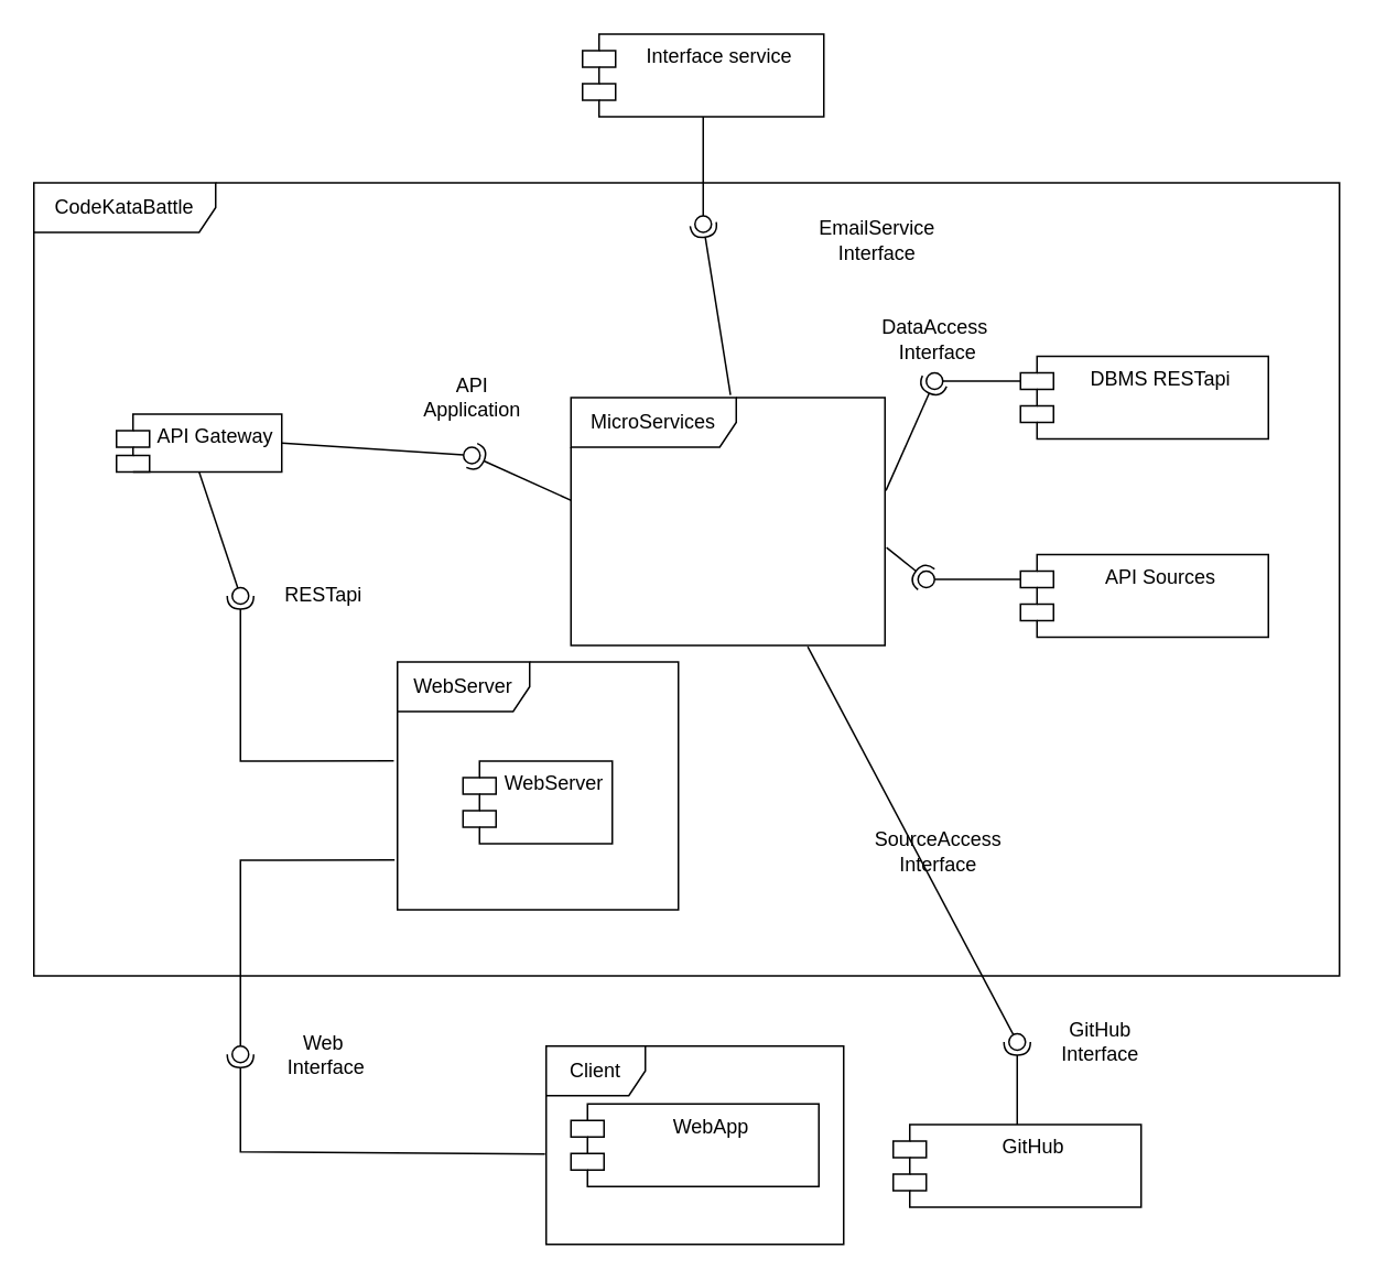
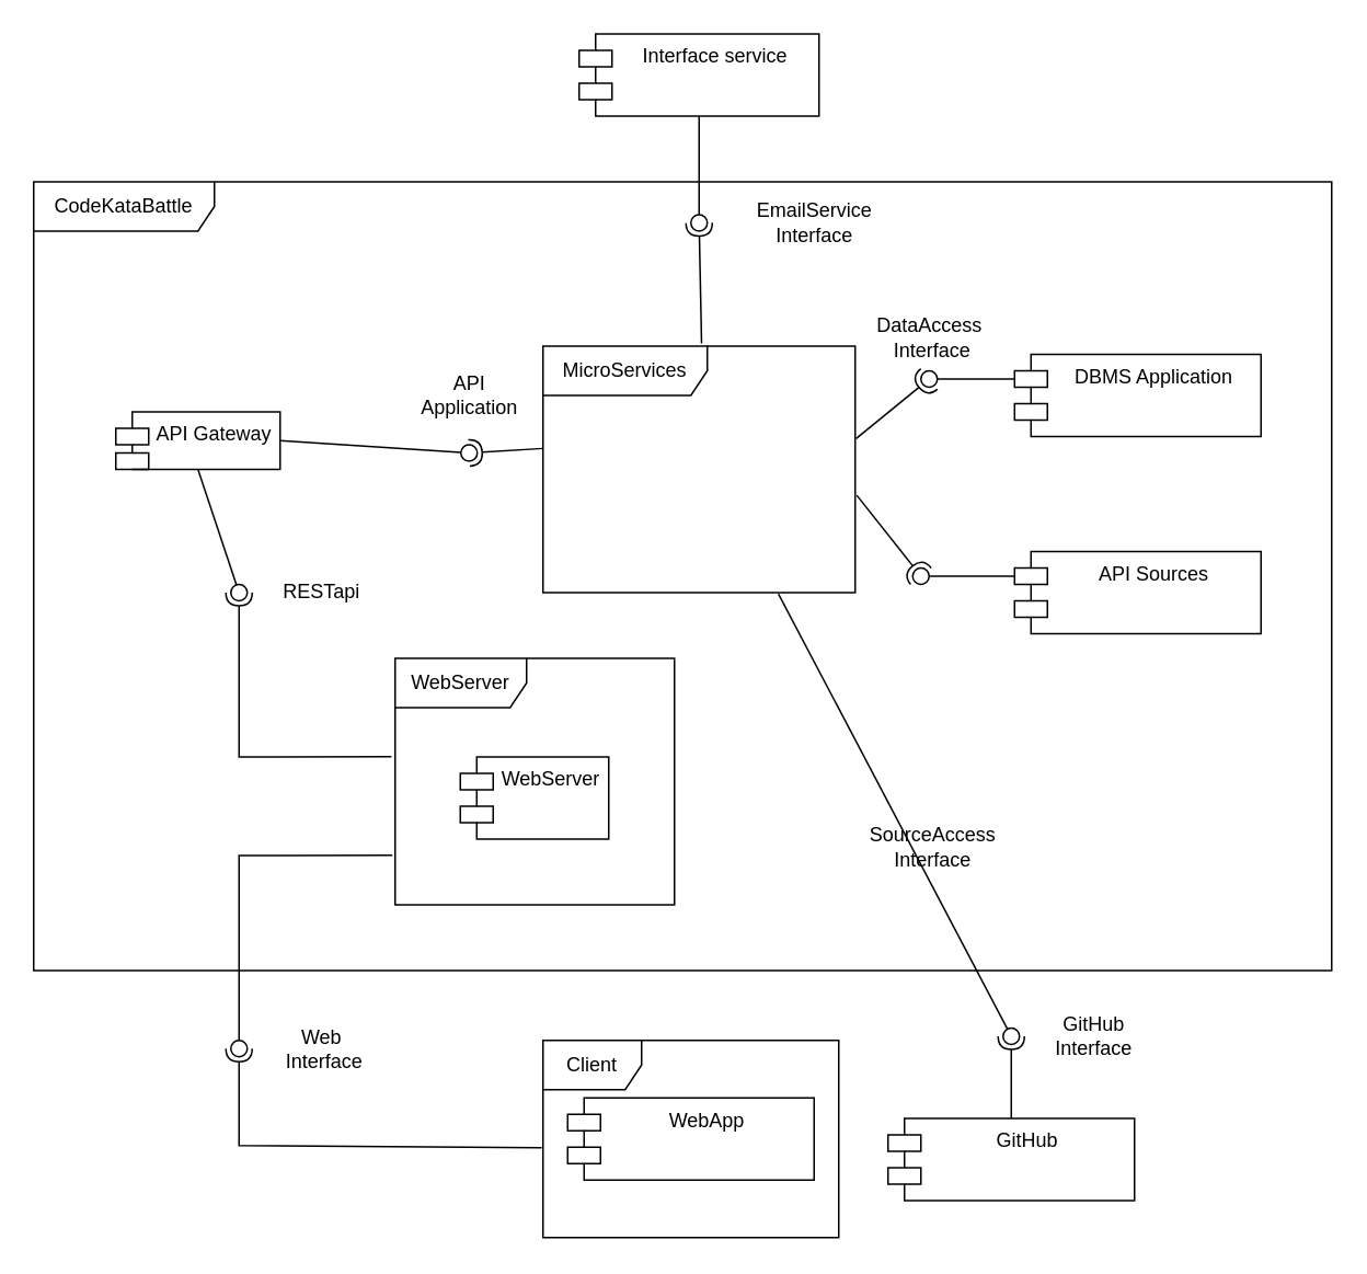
  <mxCell id="0" />
  <mxCell id="1" parent="0" />
  <mxCell id="2" value="CodeKataBattle" style="shape=umlFrame;whiteSpace=wrap;html=1;pointerEvents=0;width=110;height=30;" parent="1" vertex="1"><mxGeometry x="20" y="110" width="790" height="480" as="geometry" /></mxCell>
- <mxCell id="3" value="MicroServices" style="shape=umlFrame;whiteSpace=wrap;html=1;pointerEvents=0;width=100;height=30;" parent="1" vertex="1"><mxGeometry x="345" y="240" width="190" height="150" as="geometry" /></mxCell>
+ <mxCell id="3" value="MicroServices" style="shape=umlFrame;whiteSpace=wrap;html=1;pointerEvents=0;width=100;height=30;" parent="1" vertex="1"><mxGeometry y="210" width="190" height="150" as="geometry" x="330" /></mxCell>
  <mxCell id="4" value="Interface service" style="shape=module;align=left;spacingLeft=20;align=center;verticalAlign=top;whiteSpace=wrap;html=1;" parent="1" vertex="1"><mxGeometry x="352" y="20" width="146" height="50" as="geometry" /></mxCell>
  <mxCell id="5" value="" style="rounded=0;orthogonalLoop=1;jettySize=auto;html=1;endArrow=halfCircle;endFill=0;endSize=6;strokeWidth=1;sketch=0;exitX=0.508;exitY=-0.011;exitDx=0;exitDy=0;exitPerimeter=0;" parent="1" source="3" target="7" edge="1"><mxGeometry relative="1" as="geometry"><mxPoint x="715" y="0" as="sourcePoint" /></mxGeometry></mxCell>
  <mxCell id="6" value="" style="rounded=0;orthogonalLoop=1;jettySize=auto;html=1;endArrow=oval;endFill=0;sketch=0;sourcePerimeterSpacing=0;targetPerimeterSpacing=0;endSize=10;exitX=0.5;exitY=1;exitDx=0;exitDy=0;" parent="1" source="4" target="7" edge="1"><mxGeometry relative="1" as="geometry"><mxPoint x="700" y="-35" as="sourcePoint" /></mxGeometry></mxCell>
  <mxCell id="7" value="" style="ellipse;whiteSpace=wrap;html=1;align=center;aspect=fixed;fillColor=none;strokeColor=none;resizable=0;perimeter=centerPerimeter;rotatable=0;allowArrows=0;points=[];outlineConnect=1;" parent="1" vertex="1"><mxGeometry x="420" y="130" width="10" height="10" as="geometry" /></mxCell>
- <mxCell id="8" value="EmailService&lt;br&gt;Interface" style="text;html=1;align=center;verticalAlign=middle;resizable=0;points=[];autosize=1;strokeColor=none;fillColor=none;" parent="1" vertex="1"><mxGeometry x="485" y="125" width="90" height="40" as="geometry" /></mxCell>
+ <mxCell id="8" value="EmailService&lt;br&gt;Interface" style="text;html=1;align=center;verticalAlign=middle;resizable=0;points=[];autosize=1;strokeColor=none;fillColor=none;" parent="1" vertex="1"><mxGeometry x="450" y="115" width="90" height="40" as="geometry" /></mxCell>
  <mxCell id="9" value="API Gateway" style="shape=module;align=left;spacingLeft=20;align=center;verticalAlign=top;whiteSpace=wrap;html=1;" parent="1" vertex="1"><mxGeometry x="70" y="250" width="100" height="35" as="geometry" /></mxCell>
  <mxCell id="10" value="GitHub" style="shape=module;align=left;spacingLeft=20;align=center;verticalAlign=top;whiteSpace=wrap;html=1;" parent="1" vertex="1"><mxGeometry x="540" y="680" width="150" height="50" as="geometry" /></mxCell>
  <mxCell id="11" value="WebApp" style="shape=module;align=left;spacingLeft=20;align=center;verticalAlign=top;whiteSpace=wrap;html=1;" parent="1" vertex="1"><mxGeometry x="345" y="667.5" width="150" height="50" as="geometry" /></mxCell>
  <mxCell id="12" value="API Sources" style="shape=module;align=left;spacingLeft=20;align=center;verticalAlign=top;whiteSpace=wrap;html=1;" parent="1" vertex="1"><mxGeometry x="617" y="335" width="150" height="50" as="geometry" /></mxCell>
- <mxCell id="13" value="DBMS RESTapi" style="shape=module;align=left;spacingLeft=20;align=center;verticalAlign=top;whiteSpace=wrap;html=1;" parent="1" vertex="1"><mxGeometry x="617" y="215" width="150" height="50" as="geometry" /></mxCell>
+ <mxCell id="13" value="DBMS Application" style="shape=module;align=left;spacingLeft=20;align=center;verticalAlign=top;whiteSpace=wrap;html=1;" parent="1" vertex="1"><mxGeometry x="617" y="215" width="150" height="50" as="geometry" /></mxCell>
  <mxCell id="14" value="" style="group" parent="1" vertex="1" connectable="0"><mxGeometry x="240" y="400" width="170" height="150" as="geometry" /></mxCell>
  <mxCell id="15" value="WebServer" style="shape=module;align=left;spacingLeft=20;align=center;verticalAlign=top;whiteSpace=wrap;html=1;" parent="14" vertex="1"><mxGeometry x="39.67" y="60" width="90.33" height="50" as="geometry" /></mxCell>
  <mxCell id="16" value="WebServer" style="shape=umlFrame;whiteSpace=wrap;html=1;pointerEvents=0;width=80;height=30;" parent="14" vertex="1"><mxGeometry width="170" height="150" as="geometry" /></mxCell>
  <mxCell id="17" value="Client" style="shape=umlFrame;whiteSpace=wrap;html=1;pointerEvents=0;" parent="1" vertex="1"><mxGeometry y="632.5" width="180" height="120" as="geometry" x="330" /></mxCell>
  <mxCell id="18" value="" style="rounded=0;orthogonalLoop=1;jettySize=auto;html=1;endArrow=halfCircle;endFill=0;endSize=6;strokeWidth=1;sketch=0;exitX=-0.004;exitY=0.545;exitDx=0;exitDy=0;exitPerimeter=0;" parent="1" source="17" target="20" edge="1"><mxGeometry relative="1" as="geometry"><mxPoint y="597.5" as="sourcePoint" x="330" /><Array as="points"><mxPoint x="145" y="696.5" /></Array></mxGeometry></mxCell>
  <mxCell id="19" value="" style="rounded=0;orthogonalLoop=1;jettySize=auto;html=1;endArrow=oval;endFill=0;sketch=0;sourcePerimeterSpacing=0;targetPerimeterSpacing=0;endSize=10;exitX=-0.01;exitY=0.799;exitDx=0;exitDy=0;exitPerimeter=0;" parent="1" source="16" target="20" edge="1"><mxGeometry relative="1" as="geometry"><mxPoint x="290" y="675" as="sourcePoint" /><Array as="points"><mxPoint x="145" y="520" /></Array></mxGeometry></mxCell>
  <mxCell id="20" value="" style="ellipse;whiteSpace=wrap;html=1;align=center;aspect=fixed;fillColor=none;strokeColor=none;resizable=0;perimeter=centerPerimeter;rotatable=0;allowArrows=0;points=[];outlineConnect=1;" parent="1" vertex="1"><mxGeometry x="140" y="632.5" width="10" height="10" as="geometry" /></mxCell>
  <mxCell id="21" value="Web&lt;br&gt;&amp;nbsp;Interface" style="text;html=1;align=center;verticalAlign=middle;resizable=0;points=[];autosize=1;strokeColor=none;fillColor=none;" parent="1" vertex="1"><mxGeometry x="160" y="617.5" width="70" height="40" as="geometry" /></mxCell>
  <mxCell id="22" value="" style="rounded=0;orthogonalLoop=1;jettySize=auto;html=1;endArrow=halfCircle;endFill=0;endSize=6;strokeWidth=1;sketch=0;exitX=-0.013;exitY=0.399;exitDx=0;exitDy=0;exitPerimeter=0;" parent="1" source="16" target="24" edge="1"><mxGeometry relative="1" as="geometry"><mxPoint x="-50" y="435" as="sourcePoint" /><Array as="points"><mxPoint x="145" y="460" /></Array></mxGeometry></mxCell>
  <mxCell id="23" value="" style="rounded=0;orthogonalLoop=1;jettySize=auto;html=1;endArrow=oval;endFill=0;sketch=0;sourcePerimeterSpacing=0;targetPerimeterSpacing=0;endSize=10;exitX=0.5;exitY=1;exitDx=0;exitDy=0;" parent="1" source="9" target="24" edge="1"><mxGeometry relative="1" as="geometry"><mxPoint x="-90" y="435" as="sourcePoint" /></mxGeometry></mxCell>
  <mxCell id="24" value="" style="ellipse;whiteSpace=wrap;html=1;align=center;aspect=fixed;fillColor=none;strokeColor=none;resizable=0;perimeter=centerPerimeter;rotatable=0;allowArrows=0;points=[];outlineConnect=1;" parent="1" vertex="1"><mxGeometry x="140" y="355" width="10" height="10" as="geometry" /></mxCell>
  <mxCell id="25" value="RESTapi" style="text;html=1;align=center;verticalAlign=middle;resizable=0;points=[];autosize=1;strokeColor=none;fillColor=none;" parent="1" vertex="1"><mxGeometry x="160" y="345" width="70" height="30" as="geometry" /></mxCell>
  <mxCell id="26" value="" style="rounded=0;orthogonalLoop=1;jettySize=auto;html=1;endArrow=halfCircle;endFill=0;endSize=6;strokeWidth=1;sketch=0;exitX=0.001;exitY=0.415;exitDx=0;exitDy=0;exitPerimeter=0;" parent="1" source="3" target="28" edge="1"><mxGeometry relative="1" as="geometry"><mxPoint x="-80" y="155" as="sourcePoint" /></mxGeometry></mxCell>
  <mxCell id="27" value="" style="rounded=0;orthogonalLoop=1;jettySize=auto;html=1;endArrow=oval;endFill=0;sketch=0;sourcePerimeterSpacing=0;targetPerimeterSpacing=0;endSize=10;exitX=1;exitY=0.5;exitDx=0;exitDy=0;" parent="1" source="9" target="28" edge="1"><mxGeometry relative="1" as="geometry"><mxPoint x="-120" y="155" as="sourcePoint" /></mxGeometry></mxCell>
  <mxCell id="28" value="" style="ellipse;whiteSpace=wrap;html=1;align=center;aspect=fixed;fillColor=none;strokeColor=none;resizable=0;perimeter=centerPerimeter;rotatable=0;allowArrows=0;points=[];outlineConnect=1;" parent="1" vertex="1"><mxGeometry x="280" y="270" width="10" height="10" as="geometry" /></mxCell>
  <mxCell id="29" value="API &lt;br&gt;Application" style="text;html=1;align=center;verticalAlign=middle;resizable=0;points=[];autosize=1;strokeColor=none;fillColor=none;" parent="1" vertex="1"><mxGeometry x="250" y="220" width="70" height="40" as="geometry" /></mxCell>
  <mxCell id="30" value="" style="rounded=0;orthogonalLoop=1;jettySize=auto;html=1;endArrow=halfCircle;endFill=0;endSize=6;strokeWidth=1;sketch=0;exitX=0.5;exitY=0;exitDx=0;exitDy=0;" parent="1" source="10" target="32" edge="1"><mxGeometry relative="1" as="geometry"><mxPoint x="850" y="410" as="sourcePoint" /></mxGeometry></mxCell>
  <mxCell id="31" value="" style="rounded=0;orthogonalLoop=1;jettySize=auto;html=1;endArrow=oval;endFill=0;sketch=0;sourcePerimeterSpacing=0;targetPerimeterSpacing=0;endSize=10;exitX=0.754;exitY=1.005;exitDx=0;exitDy=0;exitPerimeter=0;" parent="1" source="3" target="32" edge="1"><mxGeometry relative="1" as="geometry"><mxPoint x="925" y="480" as="sourcePoint" /></mxGeometry></mxCell>
  <mxCell id="32" value="" style="ellipse;whiteSpace=wrap;html=1;align=center;aspect=fixed;fillColor=none;strokeColor=none;resizable=0;perimeter=centerPerimeter;rotatable=0;allowArrows=0;points=[];outlineConnect=1;" parent="1" vertex="1"><mxGeometry x="610" y="625" width="10" height="10" as="geometry" /></mxCell>
  <mxCell id="33" value="GitHub&lt;br&gt;Interface" style="text;html=1;align=center;verticalAlign=middle;resizable=0;points=[];autosize=1;strokeColor=none;fillColor=none;" parent="1" vertex="1"><mxGeometry x="630" y="610" width="70" height="40" as="geometry" /></mxCell>
  <mxCell id="34" value="" style="rounded=0;orthogonalLoop=1;jettySize=auto;html=1;endArrow=halfCircle;endFill=0;endSize=6;strokeWidth=1;sketch=0;exitX=1.003;exitY=0.375;exitDx=0;exitDy=0;exitPerimeter=0;" parent="1" source="3" target="36" edge="1"><mxGeometry relative="1" as="geometry"><mxPoint x="1180" y="130" as="sourcePoint" /></mxGeometry></mxCell>
  <mxCell id="35" value="" style="rounded=0;orthogonalLoop=1;jettySize=auto;html=1;endArrow=oval;endFill=0;sketch=0;sourcePerimeterSpacing=0;targetPerimeterSpacing=0;endSize=10;exitX=0;exitY=0;exitDx=0;exitDy=15;exitPerimeter=0;" parent="1" source="13" target="36" edge="1"><mxGeometry relative="1" as="geometry"><mxPoint x="540" y="165" as="sourcePoint" /></mxGeometry></mxCell>
  <mxCell id="36" value="" style="ellipse;whiteSpace=wrap;html=1;align=center;aspect=fixed;fillColor=none;strokeColor=none;resizable=0;perimeter=centerPerimeter;rotatable=0;allowArrows=0;points=[];outlineConnect=1;" parent="1" vertex="1"><mxGeometry x="560" y="225" width="10" height="10" as="geometry" /></mxCell>
  <mxCell id="37" value="DataAccess&lt;br&gt;&amp;nbsp;Interface" style="text;html=1;align=center;verticalAlign=middle;resizable=0;points=[];autosize=1;strokeColor=none;fillColor=none;" parent="1" vertex="1"><mxGeometry x="520" y="185" width="90" height="40" as="geometry" /></mxCell>
  <mxCell id="38" value="" style="rounded=0;orthogonalLoop=1;jettySize=auto;html=1;endArrow=halfCircle;endFill=0;endSize=6;strokeWidth=1;sketch=0;exitX=1.005;exitY=0.605;exitDx=0;exitDy=0;exitPerimeter=0;" parent="1" source="3" target="40" edge="1"><mxGeometry relative="1" as="geometry"><mxPoint x="1180" y="315" as="sourcePoint" /></mxGeometry></mxCell>
  <mxCell id="39" value="" style="rounded=0;orthogonalLoop=1;jettySize=auto;html=1;endArrow=oval;endFill=0;sketch=0;sourcePerimeterSpacing=0;targetPerimeterSpacing=0;endSize=10;exitX=0;exitY=0;exitDx=0;exitDy=15;exitPerimeter=0;" parent="1" source="12" target="40" edge="1"><mxGeometry relative="1" as="geometry"><mxPoint x="540" y="350" as="sourcePoint" /></mxGeometry></mxCell>
  <mxCell id="40" value="" style="ellipse;whiteSpace=wrap;html=1;align=center;aspect=fixed;fillColor=none;strokeColor=none;resizable=0;perimeter=centerPerimeter;rotatable=0;allowArrows=0;points=[];outlineConnect=1;" parent="1" vertex="1"><mxGeometry x="555" y="345" width="10" height="10" as="geometry" /></mxCell>
  <mxCell id="41" value="SourceAccess&lt;br&gt;Interface" style="text;html=1;align=center;verticalAlign=middle;resizable=0;points=[];autosize=1;strokeColor=none;fillColor=none;" parent="1" vertex="1"><mxGeometry x="517" y="495" width="100" height="40" as="geometry" /></mxCell>
